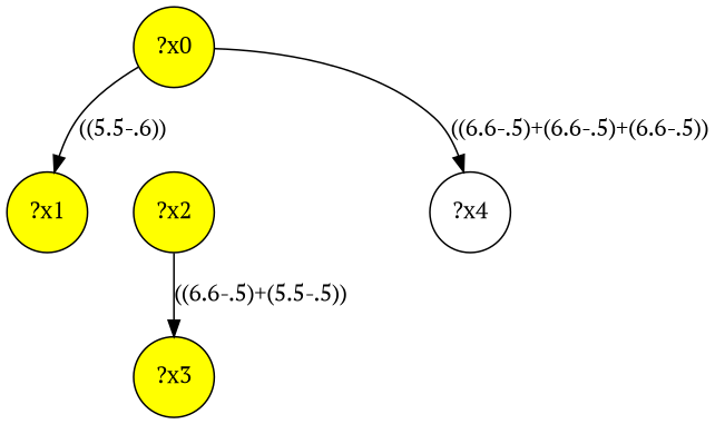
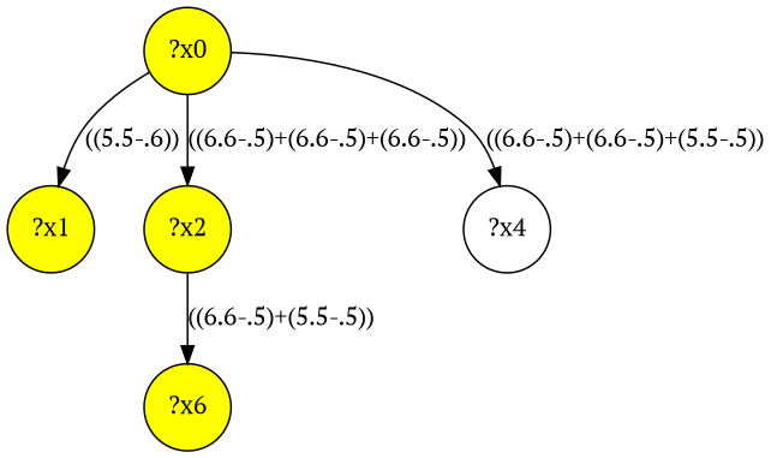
  digraph {
    fontname="PT Serif"
    node [fillcolor=yellow fontname="PT Serif" shape=circle style="filled,"]
    edge [fontname="PT Serif"]
-   n1 [label="?x3"]
+   n1 [label="?x6"]
    n2 [label="?x1"]
    n3 [label="?x2"]
    n4 [label="?x0"]
    n5 [label="?x4" fillcolor="" style=""]
    n3 -> n1 [label="((6.6-.5)+(5.5-.5))"]
    n4 -> n2 [label="((5.5-.6))"]
-   n4 -> n5 [label="((6.6-.5)+(6.6-.5)+(6.6-.5))"]
+   n4 -> n3 [label="((6.6-.5)+(6.6-.5)+(6.6-.5))"]
+   n4 -> n5 [label="((6.6-.5)+(6.6-.5)+(5.5-.5))"]
  }
